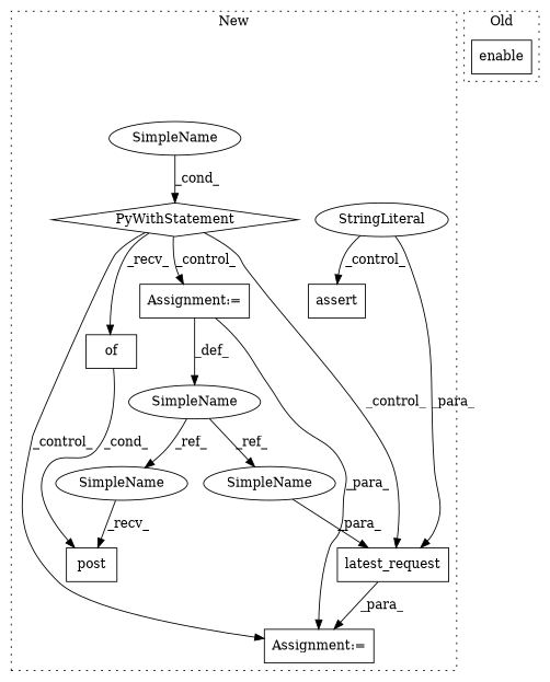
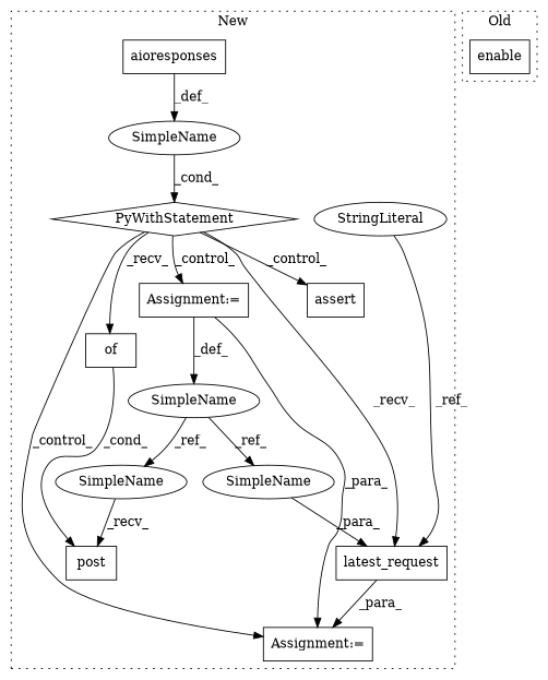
  digraph {
    node [a=32 l=6 s=9087 shape=box]
    n1 [a=6 l=7 label=assert s=9611]
    n2 [a=42 label=SimpleName shape=ellipse l="" s=""]
    n3 [a=104 l="10,2" label=PyWithStatement s="9049,9073" shape=diamond]
+   n4 [l=14 label=aioresponses s=9059]
    n5 [l="5,1" label=post s="9108,9190"]
    n6 [l="3,1" label=of s="9153,9189"]
    n7 [l="15,1" label=latest_request s="9409,9468"]
    n8 [a=45 label=StringLiteral s=9431 shape=ellipse]
    n9 [a=7 l=1 label="Assignment:=" s=9408]
    n10 [a=42 label=SimpleName shape=ellipse]
    n11 [a=7 label="Assignment:="]
    n12 [a=42 label=SimpleName s=9101 shape=ellipse]
    n13 [a=42 label=SimpleName s=9424 shape=ellipse]
    n14 [l=8 label=enable s=8984]
    subgraph cluster_1 {
      label=New
      style=dotted
      n1
      n2
      n3
+     n4
      n5
      n6
      n7
      n8
      n9
      n10
      n11
      n12
      n13
    }
    subgraph cluster_2 {
      label=Old
      style=dotted
      n14
    }
    n2 -> n3 [label=_cond_]
-   n8 -> n1 [label=_control_]
+   n3 -> n1 [label=_control_]
    n3 -> n6 [label=_recv_]
-   n3 -> n7 [label=_control_]
+   n3 -> n7 [label=_recv_]
    n3 -> n9 [label=_control_]
    n3 -> n11 [label=_control_]
+   n4 -> n2 [label=_def_]
    n6 -> n5 [label=_cond_]
    n7 -> n9 [label=_para_]
-   n8 -> n7 [label=_para_]
+   n8 -> n7 [label=_ref_]
    n10 -> n12 [label=_ref_]
    n10 -> n13 [label=_ref_]
    n11 -> n9 [label=_para_]
    n11 -> n10 [label=_def_]
    n12 -> n5 [label=_recv_]
    n13 -> n7 [label=_para_]
  }
